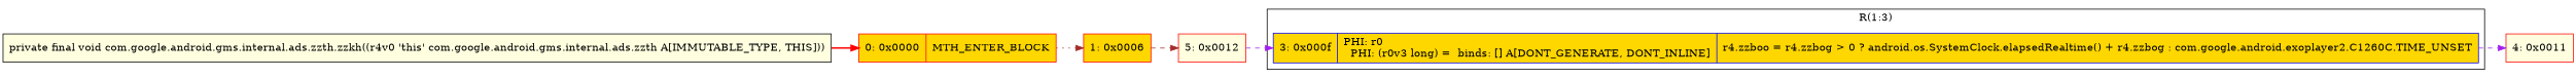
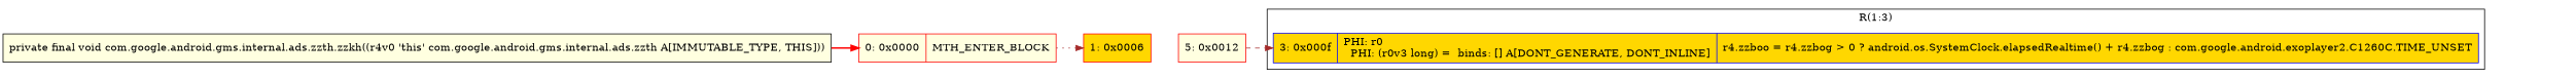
  digraph {
    rankdir=LR
    node [color=red fillcolor=gold shape=record style=filled]
    edge [color=purple style=dashed]
    n1 [color=blue label="{3\:\ 0x000f|PHI: r0 \l  PHI: (r0v3 long) =  binds: [] A[DONT_GENERATE, DONT_INLINE]\l|r4.zzboo = r4.zzbog \> 0 ? android.os.SystemClock.elapsedRealtime() + r4.zzbog : com.google.android.exoplayer2.C1260C.TIME_UNSET\l}"]
-   n2 [fillcolor=lightyellow label="{4\:\ 0x0011}"]
-   n3 [label="{0\:\ 0x0000|MTH_ENTER_BLOCK\l}"]
+   n3 [fillcolor=lightyellow label="{0\:\ 0x0000|MTH_ENTER_BLOCK\l}"]
    n4 [label="{1\:\ 0x0006}"]
    n5 [fillcolor=lightyellow label="{5\:\ 0x0012}"]
    n6 [fillcolor=lightyellow label="{private final void com.google.android.gms.internal.ads.zzth.zzkh((r4v0 'this' com.google.android.gms.internal.ads.zzth A[IMMUTABLE_TYPE, THIS])) }" color=""]
    subgraph cluster_1 {
      label="R(1:3)"
      n1
    }
-   n1 -> n2
    n3 -> n4 [color=brown style=dotted]
-   n4 -> n5 [color=brown]
-   n5 -> n1
+   n5 -> n1 [color=brown]
    n6 -> n3 [color=red style=bold]
  }
